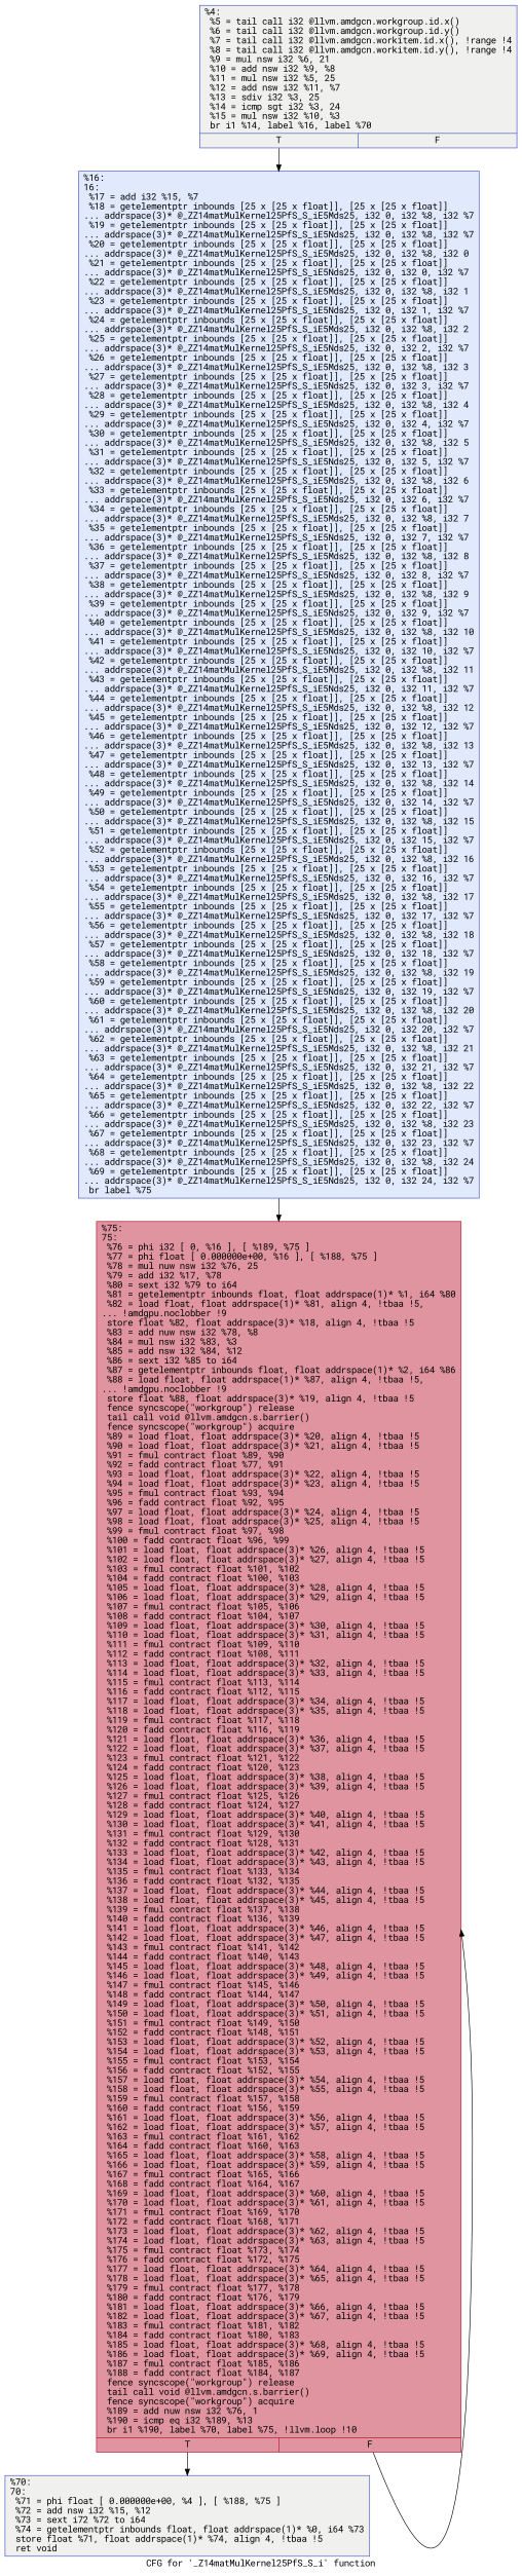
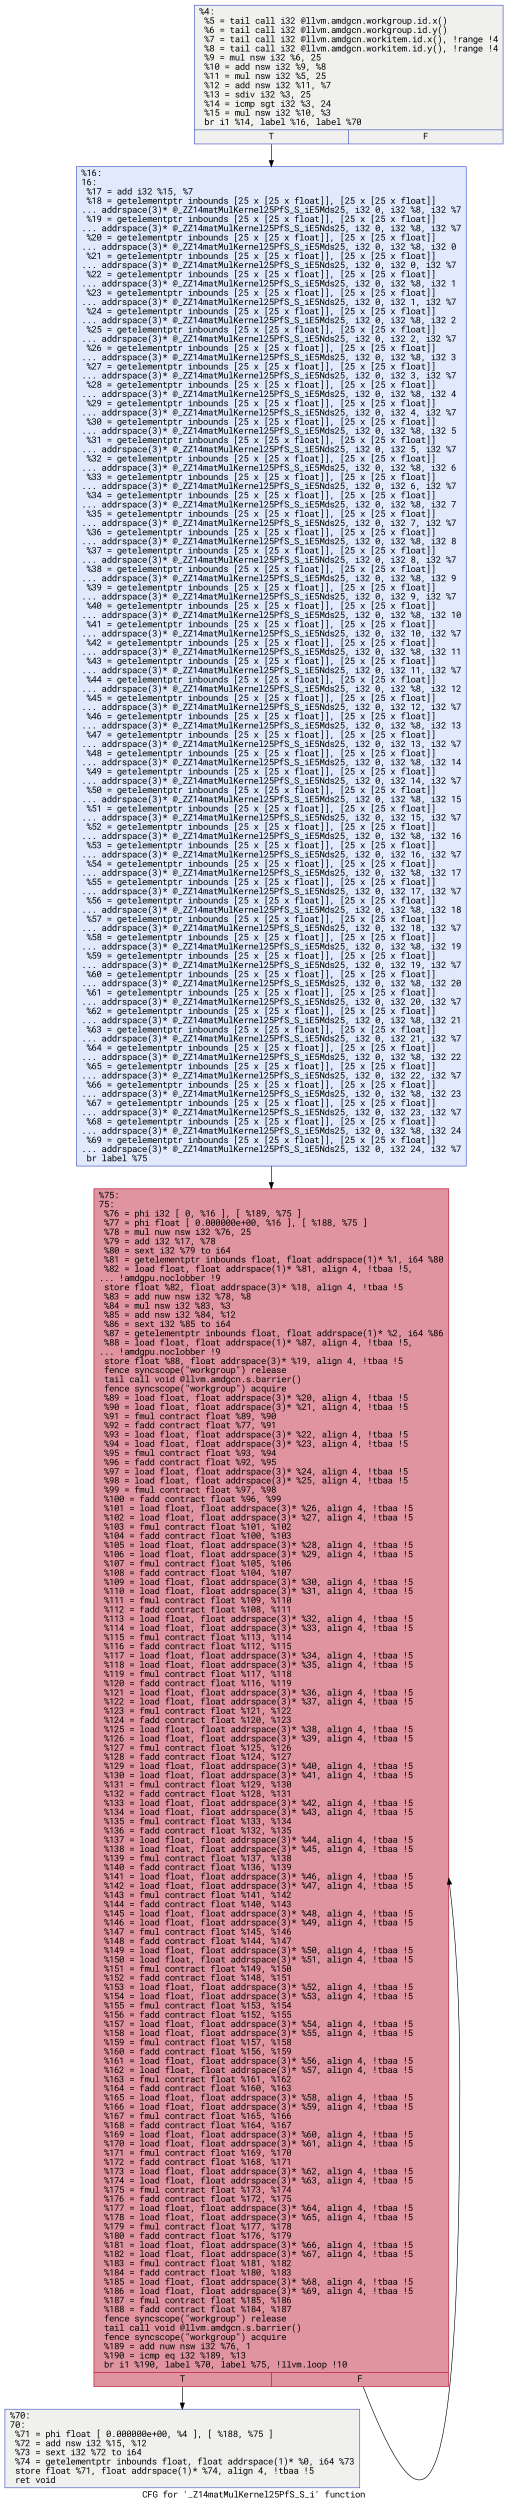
  digraph {
    fontname="Roboto Mono"
    label="CFG for '_Z14matMulKernel25PfS_S_i' function"
    node [color="#3d50c3ff" fillcolor="#dedcdb70" fontname="Roboto Mono" shape=record style=filled]
    edge [fontname="Roboto Mono" tailport=s0]
-   n1 [label="{%4:\l  %5 = tail call i32 @llvm.amdgcn.workgroup.id.x()\l  %6 = tail call i32 @llvm.amdgcn.workgroup.id.y()\l  %7 = tail call i32 @llvm.amdgcn.workitem.id.x(), !range !4\l  %8 = tail call i32 @llvm.amdgcn.workitem.id.y(), !range !4\l  %9 = mul nsw i32 %6, 21\l  %10 = add nsw i32 %9, %8\l  %11 = mul nsw i32 %5, 25\l  %12 = add nsw i32 %11, %7\l  %13 = sdiv i32 %3, 25\l  %14 = icmp sgt i32 %3, 24\l  %15 = mul nsw i32 %10, %3\l  br i1 %14, label %16, label %70\l|{<s0>T|<s1>F}}"]
+   n1 [label="{%4:\l  %5 = tail call i32 @llvm.amdgcn.workgroup.id.x()\l  %6 = tail call i32 @llvm.amdgcn.workgroup.id.y()\l  %7 = tail call i32 @llvm.amdgcn.workitem.id.x(), !range !4\l  %8 = tail call i32 @llvm.amdgcn.workitem.id.y(), !range !4\l  %9 = mul nsw i32 %6, 25\l  %10 = add nsw i32 %9, %8\l  %11 = mul nsw i32 %5, 25\l  %12 = add nsw i32 %11, %7\l  %13 = sdiv i32 %3, 25\l  %14 = icmp sgt i32 %3, 24\l  %15 = mul nsw i32 %10, %3\l  br i1 %14, label %16, label %70\l|{<s0>T|<s1>F}}"]
    n2 [fillcolor="#b9d0f970" label="{%16:\l16:                                               \l  %17 = add i32 %15, %7\l  %18 = getelementptr inbounds [25 x [25 x float]], [25 x [25 x float]]\l... addrspace(3)* @_ZZ14matMulKernel25PfS_S_iE5Mds25, i32 0, i32 %8, i32 %7\l  %19 = getelementptr inbounds [25 x [25 x float]], [25 x [25 x float]]\l... addrspace(3)* @_ZZ14matMulKernel25PfS_S_iE5Nds25, i32 0, i32 %8, i32 %7\l  %20 = getelementptr inbounds [25 x [25 x float]], [25 x [25 x float]]\l... addrspace(3)* @_ZZ14matMulKernel25PfS_S_iE5Mds25, i32 0, i32 %8, i32 0\l  %21 = getelementptr inbounds [25 x [25 x float]], [25 x [25 x float]]\l... addrspace(3)* @_ZZ14matMulKernel25PfS_S_iE5Nds25, i32 0, i32 0, i32 %7\l  %22 = getelementptr inbounds [25 x [25 x float]], [25 x [25 x float]]\l... addrspace(3)* @_ZZ14matMulKernel25PfS_S_iE5Mds25, i32 0, i32 %8, i32 1\l  %23 = getelementptr inbounds [25 x [25 x float]], [25 x [25 x float]]\l... addrspace(3)* @_ZZ14matMulKernel25PfS_S_iE5Nds25, i32 0, i32 1, i32 %7\l  %24 = getelementptr inbounds [25 x [25 x float]], [25 x [25 x float]]\l... addrspace(3)* @_ZZ14matMulKernel25PfS_S_iE5Mds25, i32 0, i32 %8, i32 2\l  %25 = getelementptr inbounds [25 x [25 x float]], [25 x [25 x float]]\l... addrspace(3)* @_ZZ14matMulKernel25PfS_S_iE5Nds25, i32 0, i32 2, i32 %7\l  %26 = getelementptr inbounds [25 x [25 x float]], [25 x [25 x float]]\l... addrspace(3)* @_ZZ14matMulKernel25PfS_S_iE5Mds25, i32 0, i32 %8, i32 3\l  %27 = getelementptr inbounds [25 x [25 x float]], [25 x [25 x float]]\l... addrspace(3)* @_ZZ14matMulKernel25PfS_S_iE5Nds25, i32 0, i32 3, i32 %7\l  %28 = getelementptr inbounds [25 x [25 x float]], [25 x [25 x float]]\l... addrspace(3)* @_ZZ14matMulKernel25PfS_S_iE5Mds25, i32 0, i32 %8, i32 4\l  %29 = getelementptr inbounds [25 x [25 x float]], [25 x [25 x float]]\l... addrspace(3)* @_ZZ14matMulKernel25PfS_S_iE5Nds25, i32 0, i32 4, i32 %7\l  %30 = getelementptr inbounds [25 x [25 x float]], [25 x [25 x float]]\l... addrspace(3)* @_ZZ14matMulKernel25PfS_S_iE5Mds25, i32 0, i32 %8, i32 5\l  %31 = getelementptr inbounds [25 x [25 x float]], [25 x [25 x float]]\l... addrspace(3)* @_ZZ14matMulKernel25PfS_S_iE5Nds25, i32 0, i32 5, i32 %7\l  %32 = getelementptr inbounds [25 x [25 x float]], [25 x [25 x float]]\l... addrspace(3)* @_ZZ14matMulKernel25PfS_S_iE5Mds25, i32 0, i32 %8, i32 6\l  %33 = getelementptr inbounds [25 x [25 x float]], [25 x [25 x float]]\l... addrspace(3)* @_ZZ14matMulKernel25PfS_S_iE5Nds25, i32 0, i32 6, i32 %7\l  %34 = getelementptr inbounds [25 x [25 x float]], [25 x [25 x float]]\l... addrspace(3)* @_ZZ14matMulKernel25PfS_S_iE5Mds25, i32 0, i32 %8, i32 7\l  %35 = getelementptr inbounds [25 x [25 x float]], [25 x [25 x float]]\l... addrspace(3)* @_ZZ14matMulKernel25PfS_S_iE5Nds25, i32 0, i32 7, i32 %7\l  %36 = getelementptr inbounds [25 x [25 x float]], [25 x [25 x float]]\l... addrspace(3)* @_ZZ14matMulKernel25PfS_S_iE5Mds25, i32 0, i32 %8, i32 8\l  %37 = getelementptr inbounds [25 x [25 x float]], [25 x [25 x float]]\l... addrspace(3)* @_ZZ14matMulKernel25PfS_S_iE5Nds25, i32 0, i32 8, i32 %7\l  %38 = getelementptr inbounds [25 x [25 x float]], [25 x [25 x float]]\l... addrspace(3)* @_ZZ14matMulKernel25PfS_S_iE5Mds25, i32 0, i32 %8, i32 9\l  %39 = getelementptr inbounds [25 x [25 x float]], [25 x [25 x float]]\l... addrspace(3)* @_ZZ14matMulKernel25PfS_S_iE5Nds25, i32 0, i32 9, i32 %7\l  %40 = getelementptr inbounds [25 x [25 x float]], [25 x [25 x float]]\l... addrspace(3)* @_ZZ14matMulKernel25PfS_S_iE5Mds25, i32 0, i32 %8, i32 10\l  %41 = getelementptr inbounds [25 x [25 x float]], [25 x [25 x float]]\l... addrspace(3)* @_ZZ14matMulKernel25PfS_S_iE5Nds25, i32 0, i32 10, i32 %7\l  %42 = getelementptr inbounds [25 x [25 x float]], [25 x [25 x float]]\l... addrspace(3)* @_ZZ14matMulKernel25PfS_S_iE5Mds25, i32 0, i32 %8, i32 11\l  %43 = getelementptr inbounds [25 x [25 x float]], [25 x [25 x float]]\l... addrspace(3)* @_ZZ14matMulKernel25PfS_S_iE5Nds25, i32 0, i32 11, i32 %7\l  %44 = getelementptr inbounds [25 x [25 x float]], [25 x [25 x float]]\l... addrspace(3)* @_ZZ14matMulKernel25PfS_S_iE5Mds25, i32 0, i32 %8, i32 12\l  %45 = getelementptr inbounds [25 x [25 x float]], [25 x [25 x float]]\l... addrspace(3)* @_ZZ14matMulKernel25PfS_S_iE5Nds25, i32 0, i32 12, i32 %7\l  %46 = getelementptr inbounds [25 x [25 x float]], [25 x [25 x float]]\l... addrspace(3)* @_ZZ14matMulKernel25PfS_S_iE5Mds25, i32 0, i32 %8, i32 13\l  %47 = getelementptr inbounds [25 x [25 x float]], [25 x [25 x float]]\l... addrspace(3)* @_ZZ14matMulKernel25PfS_S_iE5Nds25, i32 0, i32 13, i32 %7\l  %48 = getelementptr inbounds [25 x [25 x float]], [25 x [25 x float]]\l... addrspace(3)* @_ZZ14matMulKernel25PfS_S_iE5Mds25, i32 0, i32 %8, i32 14\l  %49 = getelementptr inbounds [25 x [25 x float]], [25 x [25 x float]]\l... addrspace(3)* @_ZZ14matMulKernel25PfS_S_iE5Nds25, i32 0, i32 14, i32 %7\l  %50 = getelementptr inbounds [25 x [25 x float]], [25 x [25 x float]]\l... addrspace(3)* @_ZZ14matMulKernel25PfS_S_iE5Mds25, i32 0, i32 %8, i32 15\l  %51 = getelementptr inbounds [25 x [25 x float]], [25 x [25 x float]]\l... addrspace(3)* @_ZZ14matMulKernel25PfS_S_iE5Nds25, i32 0, i32 15, i32 %7\l  %52 = getelementptr inbounds [25 x [25 x float]], [25 x [25 x float]]\l... addrspace(3)* @_ZZ14matMulKernel25PfS_S_iE5Mds25, i32 0, i32 %8, i32 16\l  %53 = getelementptr inbounds [25 x [25 x float]], [25 x [25 x float]]\l... addrspace(3)* @_ZZ14matMulKernel25PfS_S_iE5Nds25, i32 0, i32 16, i32 %7\l  %54 = getelementptr inbounds [25 x [25 x float]], [25 x [25 x float]]\l... addrspace(3)* @_ZZ14matMulKernel25PfS_S_iE5Mds25, i32 0, i32 %8, i32 17\l  %55 = getelementptr inbounds [25 x [25 x float]], [25 x [25 x float]]\l... addrspace(3)* @_ZZ14matMulKernel25PfS_S_iE5Nds25, i32 0, i32 17, i32 %7\l  %56 = getelementptr inbounds [25 x [25 x float]], [25 x [25 x float]]\l... addrspace(3)* @_ZZ14matMulKernel25PfS_S_iE5Mds25, i32 0, i32 %8, i32 18\l  %57 = getelementptr inbounds [25 x [25 x float]], [25 x [25 x float]]\l... addrspace(3)* @_ZZ14matMulKernel25PfS_S_iE5Nds25, i32 0, i32 18, i32 %7\l  %58 = getelementptr inbounds [25 x [25 x float]], [25 x [25 x float]]\l... addrspace(3)* @_ZZ14matMulKernel25PfS_S_iE5Mds25, i32 0, i32 %8, i32 19\l  %59 = getelementptr inbounds [25 x [25 x float]], [25 x [25 x float]]\l... addrspace(3)* @_ZZ14matMulKernel25PfS_S_iE5Nds25, i32 0, i32 19, i32 %7\l  %60 = getelementptr inbounds [25 x [25 x float]], [25 x [25 x float]]\l... addrspace(3)* @_ZZ14matMulKernel25PfS_S_iE5Mds25, i32 0, i32 %8, i32 20\l  %61 = getelementptr inbounds [25 x [25 x float]], [25 x [25 x float]]\l... addrspace(3)* @_ZZ14matMulKernel25PfS_S_iE5Nds25, i32 0, i32 20, i32 %7\l  %62 = getelementptr inbounds [25 x [25 x float]], [25 x [25 x float]]\l... addrspace(3)* @_ZZ14matMulKernel25PfS_S_iE5Mds25, i32 0, i32 %8, i32 21\l  %63 = getelementptr inbounds [25 x [25 x float]], [25 x [25 x float]]\l... addrspace(3)* @_ZZ14matMulKernel25PfS_S_iE5Nds25, i32 0, i32 21, i32 %7\l  %64 = getelementptr inbounds [25 x [25 x float]], [25 x [25 x float]]\l... addrspace(3)* @_ZZ14matMulKernel25PfS_S_iE5Mds25, i32 0, i32 %8, i32 22\l  %65 = getelementptr inbounds [25 x [25 x float]], [25 x [25 x float]]\l... addrspace(3)* @_ZZ14matMulKernel25PfS_S_iE5Nds25, i32 0, i32 22, i32 %7\l  %66 = getelementptr inbounds [25 x [25 x float]], [25 x [25 x float]]\l... addrspace(3)* @_ZZ14matMulKernel25PfS_S_iE5Mds25, i32 0, i32 %8, i32 23\l  %67 = getelementptr inbounds [25 x [25 x float]], [25 x [25 x float]]\l... addrspace(3)* @_ZZ14matMulKernel25PfS_S_iE5Nds25, i32 0, i32 23, i32 %7\l  %68 = getelementptr inbounds [25 x [25 x float]], [25 x [25 x float]]\l... addrspace(3)* @_ZZ14matMulKernel25PfS_S_iE5Mds25, i32 0, i32 %8, i32 24\l  %69 = getelementptr inbounds [25 x [25 x float]], [25 x [25 x float]]\l... addrspace(3)* @_ZZ14matMulKernel25PfS_S_iE5Nds25, i32 0, i32 24, i32 %7\l  br label %75\l}"]
    n3 [color="#b70d28ff" fillcolor="#b70d2870" label="{%75:\l75:                                               \l  %76 = phi i32 [ 0, %16 ], [ %189, %75 ]\l  %77 = phi float [ 0.000000e+00, %16 ], [ %188, %75 ]\l  %78 = mul nuw nsw i32 %76, 25\l  %79 = add i32 %17, %78\l  %80 = sext i32 %79 to i64\l  %81 = getelementptr inbounds float, float addrspace(1)* %1, i64 %80\l  %82 = load float, float addrspace(1)* %81, align 4, !tbaa !5,\l... !amdgpu.noclobber !9\l  store float %82, float addrspace(3)* %18, align 4, !tbaa !5\l  %83 = add nuw nsw i32 %78, %8\l  %84 = mul nsw i32 %83, %3\l  %85 = add nsw i32 %84, %12\l  %86 = sext i32 %85 to i64\l  %87 = getelementptr inbounds float, float addrspace(1)* %2, i64 %86\l  %88 = load float, float addrspace(1)* %87, align 4, !tbaa !5,\l... !amdgpu.noclobber !9\l  store float %88, float addrspace(3)* %19, align 4, !tbaa !5\l  fence syncscope(\"workgroup\") release\l  tail call void @llvm.amdgcn.s.barrier()\l  fence syncscope(\"workgroup\") acquire\l  %89 = load float, float addrspace(3)* %20, align 4, !tbaa !5\l  %90 = load float, float addrspace(3)* %21, align 4, !tbaa !5\l  %91 = fmul contract float %89, %90\l  %92 = fadd contract float %77, %91\l  %93 = load float, float addrspace(3)* %22, align 4, !tbaa !5\l  %94 = load float, float addrspace(3)* %23, align 4, !tbaa !5\l  %95 = fmul contract float %93, %94\l  %96 = fadd contract float %92, %95\l  %97 = load float, float addrspace(3)* %24, align 4, !tbaa !5\l  %98 = load float, float addrspace(3)* %25, align 4, !tbaa !5\l  %99 = fmul contract float %97, %98\l  %100 = fadd contract float %96, %99\l  %101 = load float, float addrspace(3)* %26, align 4, !tbaa !5\l  %102 = load float, float addrspace(3)* %27, align 4, !tbaa !5\l  %103 = fmul contract float %101, %102\l  %104 = fadd contract float %100, %103\l  %105 = load float, float addrspace(3)* %28, align 4, !tbaa !5\l  %106 = load float, float addrspace(3)* %29, align 4, !tbaa !5\l  %107 = fmul contract float %105, %106\l  %108 = fadd contract float %104, %107\l  %109 = load float, float addrspace(3)* %30, align 4, !tbaa !5\l  %110 = load float, float addrspace(3)* %31, align 4, !tbaa !5\l  %111 = fmul contract float %109, %110\l  %112 = fadd contract float %108, %111\l  %113 = load float, float addrspace(3)* %32, align 4, !tbaa !5\l  %114 = load float, float addrspace(3)* %33, align 4, !tbaa !5\l  %115 = fmul contract float %113, %114\l  %116 = fadd contract float %112, %115\l  %117 = load float, float addrspace(3)* %34, align 4, !tbaa !5\l  %118 = load float, float addrspace(3)* %35, align 4, !tbaa !5\l  %119 = fmul contract float %117, %118\l  %120 = fadd contract float %116, %119\l  %121 = load float, float addrspace(3)* %36, align 4, !tbaa !5\l  %122 = load float, float addrspace(3)* %37, align 4, !tbaa !5\l  %123 = fmul contract float %121, %122\l  %124 = fadd contract float %120, %123\l  %125 = load float, float addrspace(3)* %38, align 4, !tbaa !5\l  %126 = load float, float addrspace(3)* %39, align 4, !tbaa !5\l  %127 = fmul contract float %125, %126\l  %128 = fadd contract float %124, %127\l  %129 = load float, float addrspace(3)* %40, align 4, !tbaa !5\l  %130 = load float, float addrspace(3)* %41, align 4, !tbaa !5\l  %131 = fmul contract float %129, %130\l  %132 = fadd contract float %128, %131\l  %133 = load float, float addrspace(3)* %42, align 4, !tbaa !5\l  %134 = load float, float addrspace(3)* %43, align 4, !tbaa !5\l  %135 = fmul contract float %133, %134\l  %136 = fadd contract float %132, %135\l  %137 = load float, float addrspace(3)* %44, align 4, !tbaa !5\l  %138 = load float, float addrspace(3)* %45, align 4, !tbaa !5\l  %139 = fmul contract float %137, %138\l  %140 = fadd contract float %136, %139\l  %141 = load float, float addrspace(3)* %46, align 4, !tbaa !5\l  %142 = load float, float addrspace(3)* %47, align 4, !tbaa !5\l  %143 = fmul contract float %141, %142\l  %144 = fadd contract float %140, %143\l  %145 = load float, float addrspace(3)* %48, align 4, !tbaa !5\l  %146 = load float, float addrspace(3)* %49, align 4, !tbaa !5\l  %147 = fmul contract float %145, %146\l  %148 = fadd contract float %144, %147\l  %149 = load float, float addrspace(3)* %50, align 4, !tbaa !5\l  %150 = load float, float addrspace(3)* %51, align 4, !tbaa !5\l  %151 = fmul contract float %149, %150\l  %152 = fadd contract float %148, %151\l  %153 = load float, float addrspace(3)* %52, align 4, !tbaa !5\l  %154 = load float, float addrspace(3)* %53, align 4, !tbaa !5\l  %155 = fmul contract float %153, %154\l  %156 = fadd contract float %152, %155\l  %157 = load float, float addrspace(3)* %54, align 4, !tbaa !5\l  %158 = load float, float addrspace(3)* %55, align 4, !tbaa !5\l  %159 = fmul contract float %157, %158\l  %160 = fadd contract float %156, %159\l  %161 = load float, float addrspace(3)* %56, align 4, !tbaa !5\l  %162 = load float, float addrspace(3)* %57, align 4, !tbaa !5\l  %163 = fmul contract float %161, %162\l  %164 = fadd contract float %160, %163\l  %165 = load float, float addrspace(3)* %58, align 4, !tbaa !5\l  %166 = load float, float addrspace(3)* %59, align 4, !tbaa !5\l  %167 = fmul contract float %165, %166\l  %168 = fadd contract float %164, %167\l  %169 = load float, float addrspace(3)* %60, align 4, !tbaa !5\l  %170 = load float, float addrspace(3)* %61, align 4, !tbaa !5\l  %171 = fmul contract float %169, %170\l  %172 = fadd contract float %168, %171\l  %173 = load float, float addrspace(3)* %62, align 4, !tbaa !5\l  %174 = load float, float addrspace(3)* %63, align 4, !tbaa !5\l  %175 = fmul contract float %173, %174\l  %176 = fadd contract float %172, %175\l  %177 = load float, float addrspace(3)* %64, align 4, !tbaa !5\l  %178 = load float, float addrspace(3)* %65, align 4, !tbaa !5\l  %179 = fmul contract float %177, %178\l  %180 = fadd contract float %176, %179\l  %181 = load float, float addrspace(3)* %66, align 4, !tbaa !5\l  %182 = load float, float addrspace(3)* %67, align 4, !tbaa !5\l  %183 = fmul contract float %181, %182\l  %184 = fadd contract float %180, %183\l  %185 = load float, float addrspace(3)* %68, align 4, !tbaa !5\l  %186 = load float, float addrspace(3)* %69, align 4, !tbaa !5\l  %187 = fmul contract float %185, %186\l  %188 = fadd contract float %184, %187\l  fence syncscope(\"workgroup\") release\l  tail call void @llvm.amdgcn.s.barrier()\l  fence syncscope(\"workgroup\") acquire\l  %189 = add nuw nsw i32 %76, 1\l  %190 = icmp eq i32 %189, %13\l  br i1 %190, label %70, label %75, !llvm.loop !10\l|{<s0>T|<s1>F}}"]
-   n4 [label="{%70:\l70:                                               \l  %71 = phi float [ 0.000000e+00, %4 ], [ %188, %75 ]\l  %72 = add nsw i32 %15, %12\l  %73 = sext i72 %72 to i64\l  %74 = getelementptr inbounds float, float addrspace(1)* %0, i64 %73\l  store float %71, float addrspace(1)* %74, align 4, !tbaa !5\l  ret void\l}"]
+   n4 [label="{%70:\l70:                                               \l  %71 = phi float [ 0.000000e+00, %4 ], [ %188, %75 ]\l  %72 = add nsw i32 %15, %12\l  %73 = sext i32 %72 to i64\l  %74 = getelementptr inbounds float, float addrspace(1)* %0, i64 %73\l  store float %71, float addrspace(1)* %74, align 4, !tbaa !5\l  ret void\l}"]
    n1 -> n2
    n2 -> n3
    n3 -> n3 [tailport=s1]
    n3 -> n4
  }
